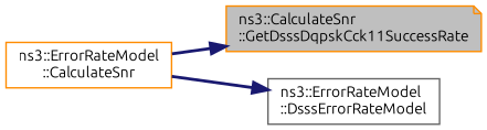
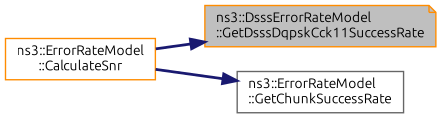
  digraph {
    fontname=Ubuntu
    rankdir=RL
    node [color=darkorange fillcolor=white fontname=Ubuntu fontsize=10 shape=box style=filled]
    edge [color=midnightblue dir=back fontname=Ubuntu fontsize=10 labelfontname=Helvetica labelfontsize=10 style=bold]
-   n1 [fillcolor=grey75 fontcolor=black height=0.2 label="ns3::CalculateSnr\l::GetDsssDqpskCck11SuccessRate" shape=note width=0.4]
+   n1 [fillcolor=grey75 fontcolor=black height=0.2 label="ns3::DsssErrorRateModel\l::GetDsssDqpskCck11SuccessRate" shape=note width=0.4]
    n2 [height=0.2 label="ns3::ErrorRateModel\l::CalculateSnr" width=0.4]
-   n3 [color=gray40 height=0.2 label="ns3::ErrorRateModel\l::DsssErrorRateModel" width=0.4]
+   n3 [color=gray40 height=0.2 label="ns3::ErrorRateModel\l::GetChunkSuccessRate" width=0.4]
    n1 -> n2
    n3 -> n2
  }
